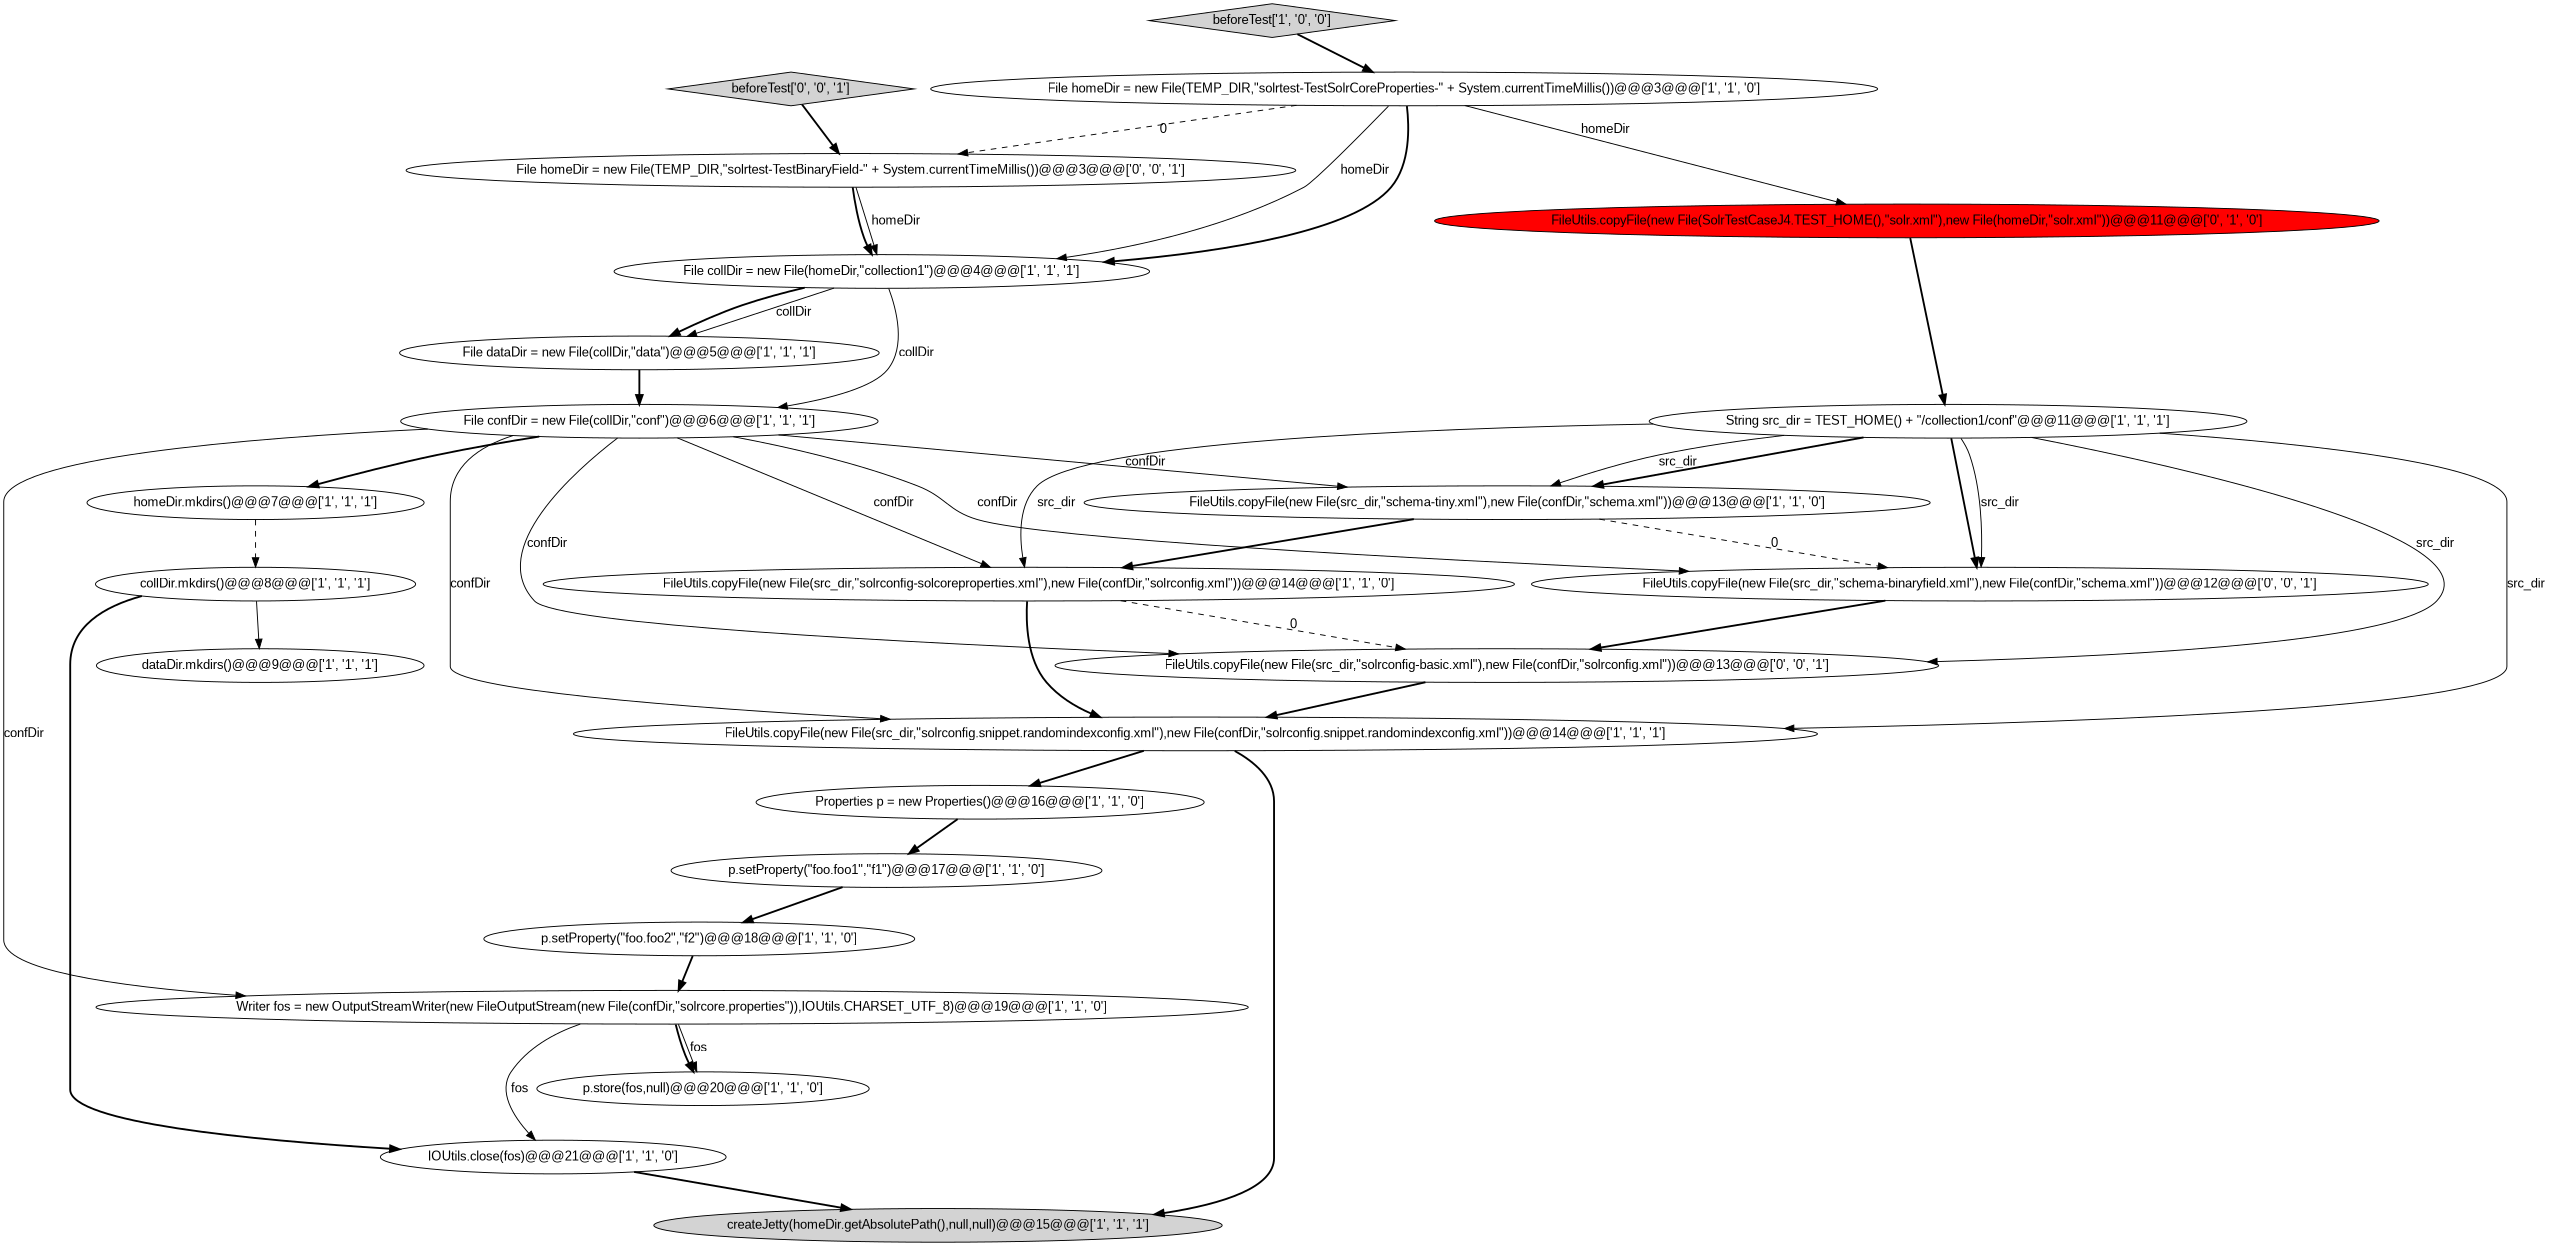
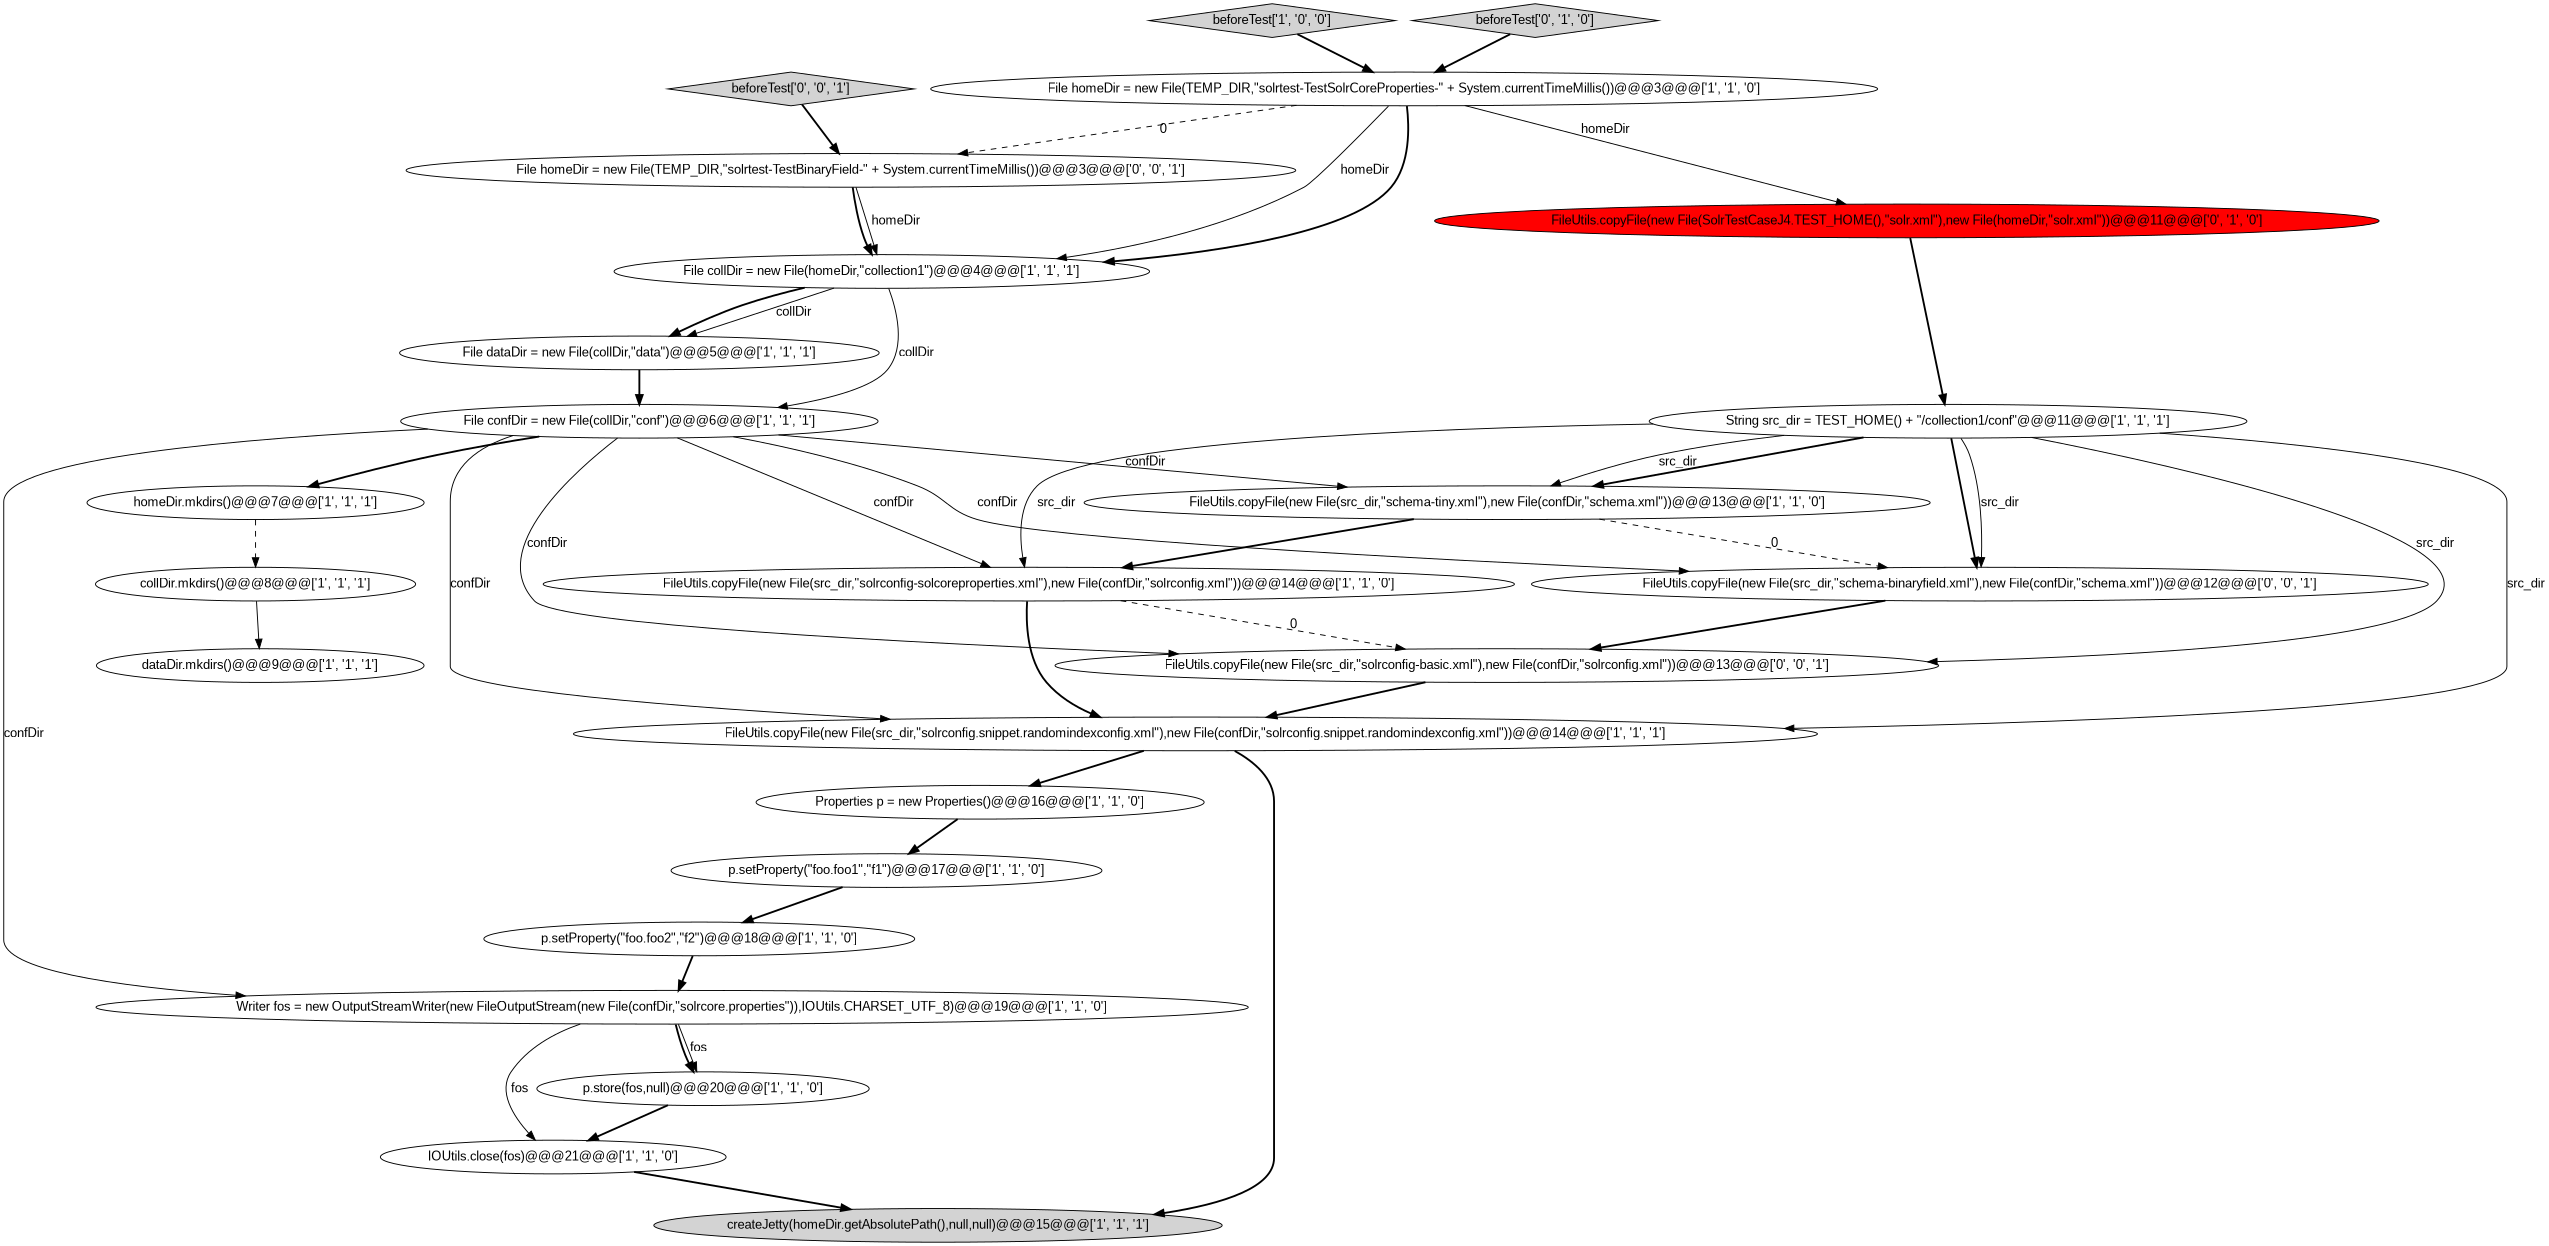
  digraph {
    fontname="Liberation Sans"
    node [fillcolor=white fontname="Liberation Sans" shape=ellipse style=filled]
    edge [fontname="Liberation Sans" style=bold]
    n1 [label="FileUtils.copyFile(new File(src_dir,\"schema-binaryfield.xml\"),new File(confDir,\"schema.xml\"))@@@12@@@['0', '0', '1']"]
    n2 [label="FileUtils.copyFile(new File(src_dir,\"solrconfig-basic.xml\"),new File(confDir,\"solrconfig.xml\"))@@@13@@@['0', '0', '1']"]
    n3 [label="FileUtils.copyFile(new File(src_dir,\"solrconfig.snippet.randomindexconfig.xml\"),new File(confDir,\"solrconfig.snippet.randomindexconfig.xml\"))@@@14@@@['1', '1', '1']"]
    n4 [label="FileUtils.copyFile(new File(src_dir,\"schema-tiny.xml\"),new File(confDir,\"schema.xml\"))@@@13@@@['1', '1', '0']"]
    n5 [label="FileUtils.copyFile(new File(src_dir,\"solrconfig-solcoreproperties.xml\"),new File(confDir,\"solrconfig.xml\"))@@@14@@@['1', '1', '0']"]
    n6 [fillcolor=lightgray label="createJetty(homeDir.getAbsolutePath(),null,null)@@@15@@@['1', '1', '1']"]
    n7 [label="Properties p = new Properties()@@@16@@@['1', '1', '0']"]
    n8 [fillcolor=red label="FileUtils.copyFile(new File(SolrTestCaseJ4.TEST_HOME(),\"solr.xml\"),new File(homeDir,\"solr.xml\"))@@@11@@@['0', '1', '0']"]
    n9 [label="String src_dir = TEST_HOME() + \"/collection1/conf\"@@@11@@@['1', '1', '1']"]
    n10 [label="p.setProperty(\"foo.foo1\",\"f1\")@@@17@@@['1', '1', '0']"]
    n11 [label="File confDir = new File(collDir,\"conf\")@@@6@@@['1', '1', '1']"]
    n12 [label="homeDir.mkdirs()@@@7@@@['1', '1', '1']"]
    n13 [label="Writer fos = new OutputStreamWriter(new FileOutputStream(new File(confDir,\"solrcore.properties\")),IOUtils.CHARSET_UTF_8)@@@19@@@['1', '1', '0']"]
    n14 [label="collDir.mkdirs()@@@8@@@['1', '1', '1']"]
    n15 [label="IOUtils.close(fos)@@@21@@@['1', '1', '0']"]
    n16 [label="p.store(fos,null)@@@20@@@['1', '1', '0']"]
    n17 [label="p.setProperty(\"foo.foo2\",\"f2\")@@@18@@@['1', '1', '0']"]
    n18 [label="File dataDir = new File(collDir,\"data\")@@@5@@@['1', '1', '1']"]
    n19 [label="dataDir.mkdirs()@@@9@@@['1', '1', '1']"]
    n20 [fillcolor=lightgray label="beforeTest['1', '0', '0']" shape=diamond]
    n21 [label="File homeDir = new File(TEMP_DIR,\"solrtest-TestSolrCoreProperties-\" + System.currentTimeMillis())@@@3@@@['1', '1', '0']"]
    n22 [label="File homeDir = new File(TEMP_DIR,\"solrtest-TestBinaryField-\" + System.currentTimeMillis())@@@3@@@['0', '0', '1']"]
    n23 [label="File collDir = new File(homeDir,\"collection1\")@@@4@@@['1', '1', '1']"]
    n24 [fillcolor=lightgray label="beforeTest['0', '0', '1']" shape=diamond]
+   n25 [fillcolor=lightgray label="beforeTest['0', '1', '0']" shape=diamond]
    n1 -> n2
    n2 -> n3
    n3 -> n6
    n3 -> n7
    n4 -> n1 [label=0 style=dashed]
    n4 -> n5
    n5 -> n2 [label=0 style=dashed]
    n5 -> n3
    n7 -> n10
    n8 -> n9
    n9 -> n1 [label=src_dir style=solid]
    n9 -> n1
    n9 -> n2 [label=src_dir style=solid]
    n9 -> n3 [label=src_dir style=solid]
    n9 -> n4
    n9 -> n4 [label=src_dir style=solid]
    n9 -> n5 [label=src_dir style=solid]
    n10 -> n17
    n11 -> n1 [label=confDir style=solid]
    n11 -> n2 [label=confDir style=solid]
    n11 -> n3 [label=confDir style=solid]
    n11 -> n4 [label=confDir style=solid]
    n11 -> n5 [label=confDir style=solid]
    n11 -> n12
    n11 -> n13 [label=confDir style=solid]
    n12 -> n14 [style=dashed]
    n13 -> n15 [label=fos style=solid]
    n13 -> n16 [label=fos style=solid]
    n13 -> n16
    n14 -> n19 [style=solid]
    n15 -> n6
-   n14 -> n15
+   n16 -> n15
    n17 -> n13
    n18 -> n11
    n20 -> n21
    n21 -> n8 [label=homeDir style=solid]
    n21 -> n22 [label=0 style=dashed]
    n21 -> n23 [label=homeDir style=solid]
    n21 -> n23
    n22 -> n23 [label=homeDir style=solid]
    n22 -> n23
    n23 -> n11 [label=collDir style=solid]
    n23 -> n18 [label=collDir style=solid]
    n23 -> n18
    n24 -> n22
+   n25 -> n21
  }
